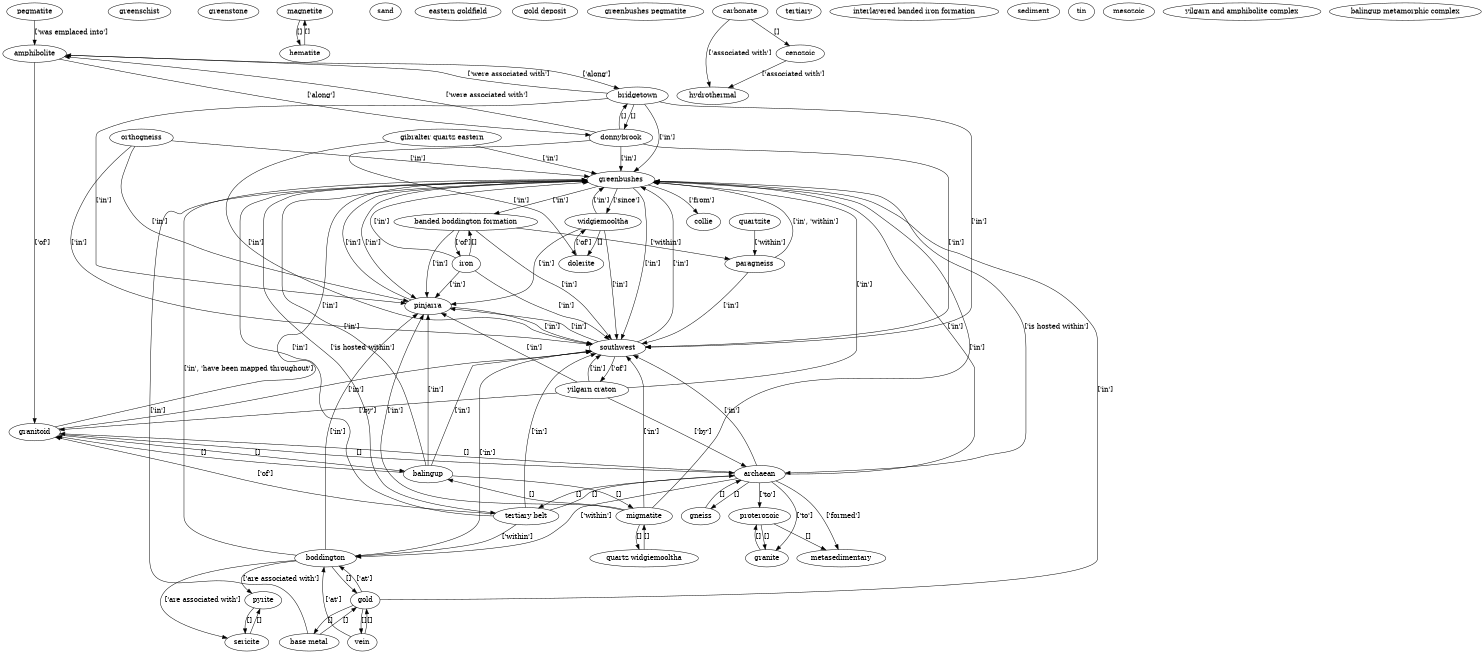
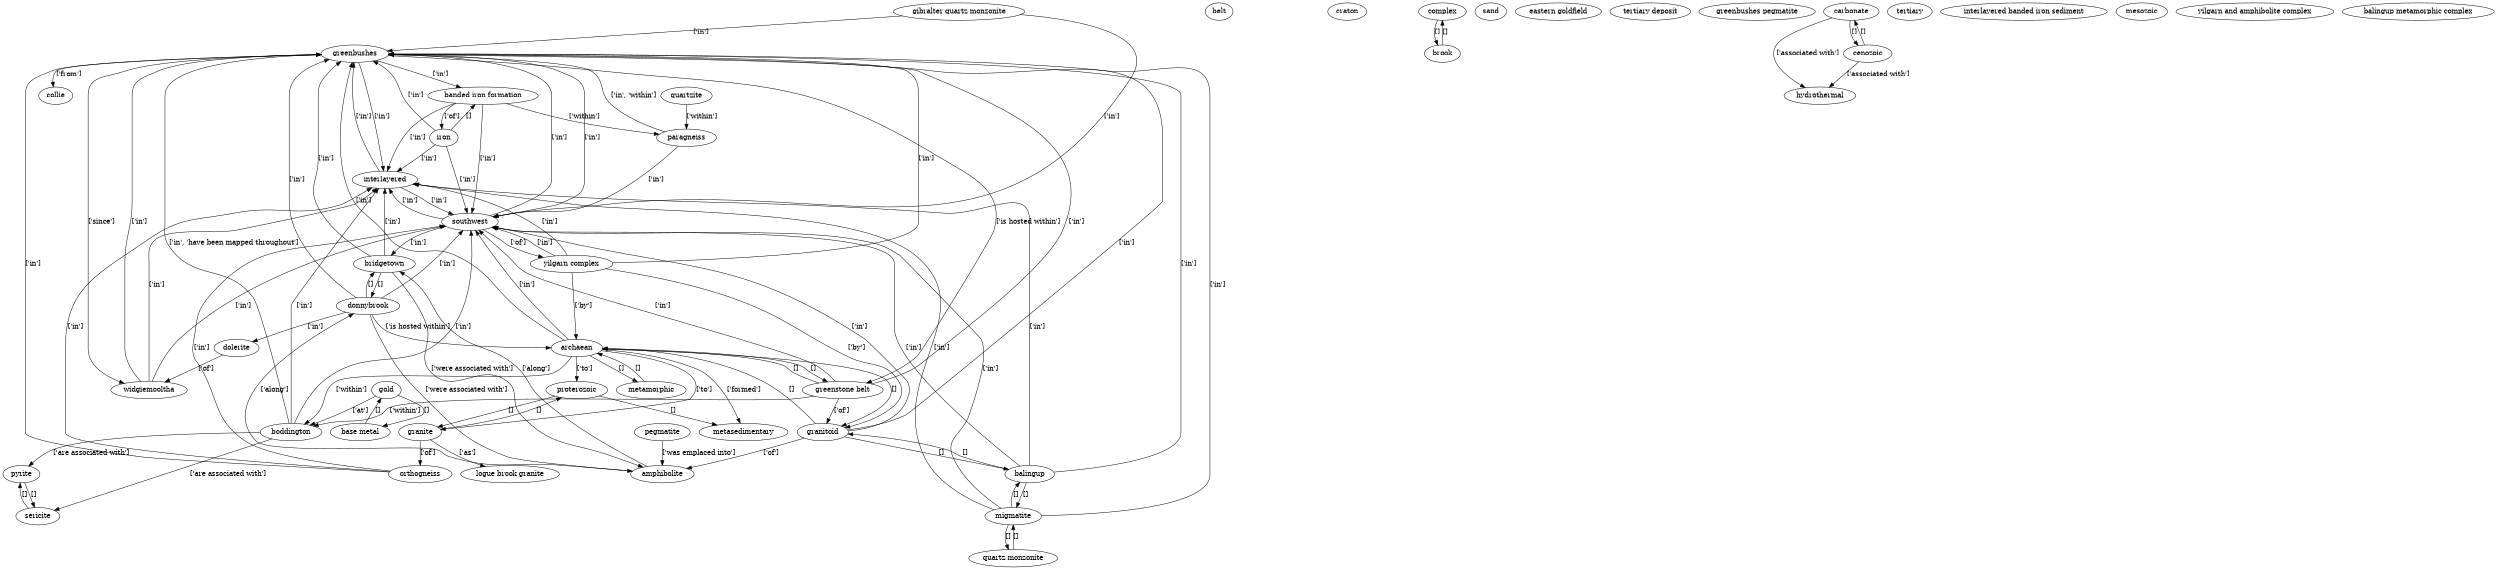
  strict digraph {
    node [group=ROCK]
    greenbushes [group=LOCATION]
-   pinjarra [group=LOCATION]
+   pinjarra [group=LOCATION label=interlayered]
    southwest [group=LOCATION]
    widgiemooltha [group=LOCATION]
    archaean [group=TIMESCALE]
    collie [group=LOCATION]
-   "greenstone belt" [group=STRAT label="tertiary belt"]
-   "banded iron formation" [group=STRAT label="banded boddington formation"]
-   "yilgarn craton" [group=LOCATION]
+   "greenstone belt" [group=STRAT]
+   "banded iron formation" [group=STRAT]
+   "yilgarn craton" [group=LOCATION label="yilgarn complex"]
    dolerite
    proterozoic [group=TIMESCALE]
    granite
    granitoid
-   gneiss
+   gneiss [label=metamorphic]
    boddington [group=LOCATION]
    metasedimentary
    orthogneiss
+   "logue brook granite" [current_name=1 group=STRAT index=23735 lith="igneous felsic intrusive" max_age="['Base Maximum Age Name']" min_age=Archean rank="Formation, beds"]
    balingup [group=LOCATION]
    gold [group=MINERAL]
    sericite [group=MINERAL]
    pyrite [group=MINERAL]
    pegmatite
    amphibolite
    bridgetown [group=LOCATION]
    donnybrook [group=LOCATION]
    migmatite
    "base metal"
-   vein
-   greenschist
+   greenschist [label=belt]
    quartzite
    paragneiss
    iron [group=MINERAL]
-   "quartz monzonite" [label="quartz widgiemooltha"]
-   "gibralter quartz monzonite" [current_name=1 group=STRAT index=29206 lith="igneous intermediate intrusive" max_age="['Base Maximum Age Name']" min_age=Archean rank="Formation, beds" label="gibralter quartz eastern"]
-   greenstone
-   magnetite [group=MINERAL]
-   hematite [group=MINERAL]
+   "quartz monzonite"
+   "gibralter quartz monzonite" [current_name=1 group=STRAT index=29206 lith="igneous intermediate intrusive" max_age="['Base Maximum Age Name']" min_age=Archean rank="Formation, beds"]
+   greenstone [label=craton]
+   magnetite [group=MINERAL label=complex]
+   hematite [group=MINERAL label=brook]
    sand
    "eastern goldfield" [group=LOCATION]
-   "gold deposit" [group=ORE_DEPOSIT]
+   "gold deposit" [group=ORE_DEPOSIT label="tertiary deposit"]
    "greenbushes pegmatite" [current_name=1 group=STRAT index=29944 lith=nan max_age="['Base Maximum Age Name']" min_age=Archean rank="Formation, beds"]
    carbonate [group=MINERAL]
    hydrothermal
    cenozoic [group=TIMESCALE]
    tertiary [group=TIMESCALE]
-   "interlayered banded iron formation" [group=STRAT]
-   sediment
-   tin [group=MINERAL]
+   "interlayered banded iron formation" [group=STRAT label="interlayered banded iron sediment"]
    mesozoic [group=TIMESCALE]
    n51 [group=STRAT label="yilgarn and amphibolite complex"]
    "balingup metamorphic complex" [group=STRAT]
    greenbushes -> pinjarra [label="['in']"]
    greenbushes -> southwest [label="['in']"]
    greenbushes -> widgiemooltha [label="['since']"]
-   greenbushes -> archaean [label="['is hosted within']"]
+   donnybrook -> archaean [label="['is hosted within']"]
    greenbushes -> collie [label="['from']"]
    greenbushes -> "greenstone belt" [label="['is hosted within']"]
    greenbushes -> "banded iron formation" [label="['in']"]
    pinjarra -> greenbushes [label="['in']"]
    pinjarra -> southwest [label="['in']"]
    southwest -> greenbushes [label="['in']"]
    southwest -> pinjarra [label="['in']"]
    southwest -> "yilgarn craton" [label="['of']"]
    widgiemooltha -> greenbushes [label="['in']"]
    widgiemooltha -> pinjarra [label="['in']"]
    widgiemooltha -> southwest [label="['in']"]
-   widgiemooltha -> dolerite [label="[]"]
    archaean -> greenbushes [label="['in']"]
    archaean -> southwest [label="['in']"]
    archaean -> "greenstone belt" [label="[]"]
    archaean -> proterozoic [label="['to']"]
    archaean -> granite [label="['to']"]
    archaean -> granitoid [label="[]"]
    archaean -> gneiss [label="[]"]
    archaean -> boddington [label="['within']"]
    archaean -> metasedimentary [label="['formed']"]
    "greenstone belt" -> greenbushes [label="['in']"]
    "greenstone belt" -> southwest [label="['in']"]
    "greenstone belt" -> archaean [label="[]"]
    "greenstone belt" -> granitoid [label="['of']"]
    "greenstone belt" -> boddington [label="['within']"]
    "banded iron formation" -> pinjarra [label="['in']"]
    "banded iron formation" -> southwest [label="['in']"]
    "banded iron formation" -> paragneiss [label="['within']"]
    "banded iron formation" -> iron [label="['of']"]
    "yilgarn craton" -> greenbushes [label="['in']"]
    "yilgarn craton" -> pinjarra [label="['in']"]
    "yilgarn craton" -> southwest [label="['in']"]
    "yilgarn craton" -> archaean [label="['by']"]
    "yilgarn craton" -> granitoid [label="['by']"]
    dolerite -> widgiemooltha [label="['of']"]
    proterozoic -> granite [label="[]"]
    proterozoic -> metasedimentary [label="[]"]
    granite -> proterozoic [label="[]"]
+   granite -> orthogneiss [label="['of']"]
+   granite -> "logue brook granite" [label="['as']"]
    granitoid -> greenbushes [label="['in']"]
    granitoid -> southwest [label="['in']"]
    granitoid -> archaean [label="[]"]
    granitoid -> balingup [label="[]"]
    gneiss -> archaean [label="[]"]
    boddington -> greenbushes [label="['in', 'have been mapped throughout']"]
    boddington -> pinjarra [label="['in']"]
    boddington -> southwest [label="['in']"]
-   boddington -> gold [label="[]"]
    boddington -> sericite [label="['are associated with']"]
    boddington -> pyrite [label="['are associated with']"]
    orthogneiss -> greenbushes [label="['in']"]
    orthogneiss -> pinjarra [label="['in']"]
    orthogneiss -> southwest [label="['in']"]
    balingup -> greenbushes [label="['in']"]
    balingup -> pinjarra [label="['in']"]
    balingup -> southwest [label="['in']"]
    balingup -> granitoid [label="[]"]
    balingup -> migmatite [label="[]"]
-   gold -> greenbushes [label="['in']"]
    gold -> boddington [label="['at']"]
    gold -> "base metal" [label="[]"]
-   gold -> vein [label="[]"]
    sericite -> pyrite [label="[]"]
    pyrite -> sericite [label="[]"]
    pegmatite -> amphibolite [label="['was emplaced into']"]
-   amphibolite -> granitoid [label="['of']"]
+   granitoid -> amphibolite [label="['of']"]
    amphibolite -> bridgetown [label="['along']"]
    amphibolite -> donnybrook [label="['along']"]
    bridgetown -> greenbushes [label="['in']"]
    bridgetown -> pinjarra [label="['in']"]
-   bridgetown -> southwest [label="['in']"]
+   southwest -> bridgetown [label="['in']"]
    bridgetown -> amphibolite [label="['were associated with']"]
    bridgetown -> donnybrook [label="[]"]
    donnybrook -> greenbushes [label="['in']"]
    donnybrook -> southwest [label="['in']"]
    donnybrook -> dolerite [label="['in']"]
    donnybrook -> amphibolite [label="['were associated with']"]
    donnybrook -> bridgetown [label="[]"]
    migmatite -> greenbushes [label="['in']"]
    migmatite -> pinjarra [label="['in']"]
    migmatite -> southwest [label="['in']"]
    migmatite -> balingup [label="[]"]
    migmatite -> "quartz monzonite" [label="[]"]
-   "base metal" -> greenbushes [label="['in']"]
    "base metal" -> gold [label="[]"]
-   vein -> boddington [label="['at']"]
-   vein -> gold [label="[]"]
    quartzite -> paragneiss [label="['within']"]
    paragneiss -> greenbushes [label="['in', 'within']"]
    paragneiss -> southwest [label="['in']"]
    iron -> greenbushes [label="['in']"]
    iron -> pinjarra [label="['in']"]
    iron -> southwest [label="['in']"]
    iron -> "banded iron formation" [label="[]"]
    "quartz monzonite" -> migmatite [label="[]"]
    "gibralter quartz monzonite" -> greenbushes [label="['in']"]
    "gibralter quartz monzonite" -> southwest [label="['in']"]
    magnetite -> hematite [label="[]"]
    hematite -> magnetite [label="[]"]
    carbonate -> hydrothermal [label="['associated with']"]
    carbonate -> cenozoic [label="[]"]
+   cenozoic -> carbonate [label="[]"]
    cenozoic -> hydrothermal [label="['associated with']"]
  }
